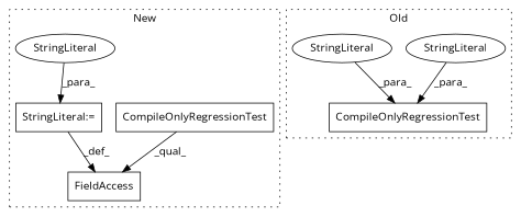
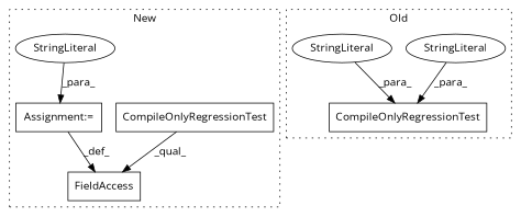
  digraph {
    fontname="Open Sans"
    node [a=45 l=12 shape=box fontname="Open Sans"]
    edge [fontname="Open Sans"]
    n1 [a=32 l=27 label=CompileOnlyRegressionTest s=11527]
    n2 [a=22 label=FieldAccess s=11560]
-   n3 [a=7 l=1 label="StringLiteral:=" s=11572]
+   n3 [a=7 l=1 label="Assignment:=" s=11572]
    n4 [l=28 label=StringLiteral s=11573 shape=ellipse]
    n5 [a=32 l="26,1" label=CompileOnlyRegressionTest s="11535,11602"]
    n6 [l=28 label=StringLiteral s=11574 shape=ellipse]
    n7 [label=StringLiteral s=11561 shape=ellipse]
    subgraph cluster_1 {
      label=New
      style=dotted
      n1
      n2
      n3
      n4
    }
    subgraph cluster_2 {
      label=Old
      style=dotted
      n5
      n6
      n7
    }
    n1 -> n2 [label=_qual_]
    n3 -> n2 [label=_def_]
    n4 -> n3 [label=_para_]
    n6 -> n5 [label=_para_]
    n7 -> n5 [label=_para_]
  }
